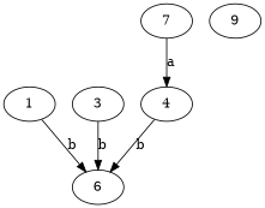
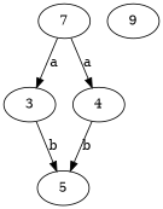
  strict digraph {
-   1
-   6
+   6 [label=5]
    n3 [label=9]
    3
    4
    n6 [label=7]
-   1 -> 6 [label=b]
    3 -> 6 [label=b]
    4 -> 6 [label=b]
+   n6 -> 3 [label=a]
    n6 -> 4 [label=a]
  }
